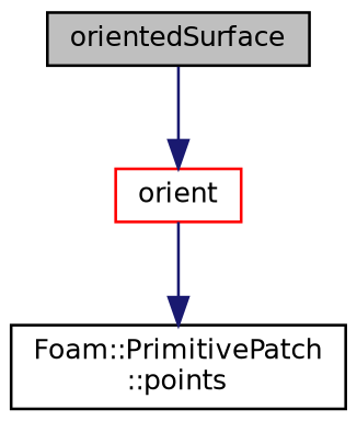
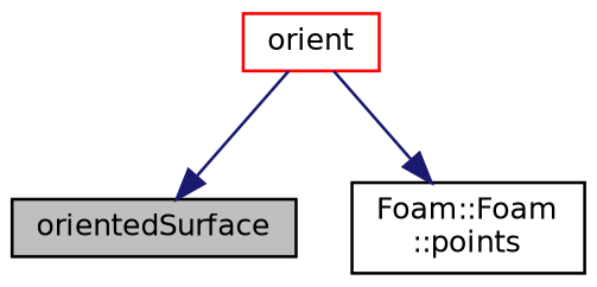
  digraph {
    fontname="DejaVu Sans"
    rankdir=TB
    node [color=black fontname="DejaVu Sans" fontsize=10 shape=record]
    edge [color=midnightblue fontname="DejaVu Sans" fontsize=10 labelfontname=Helvetica labelfontsize=10 style=solid]
    n1 [fillcolor=grey75 fontcolor=black height=0.2 label=orientedSurface style=filled width=0.4]
    n2 [color=red height=0.2 label=orient width=0.4]
-   n3 [height=0.2 label="Foam::PrimitivePatch\l::points" width=0.4]
-   n1 -> n2
+   n3 [height=0.2 label="Foam::Foam\l::points" width=0.4]
+   n2 -> n1
    n2 -> n3
  }
